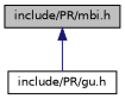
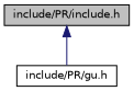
  digraph {
    node [color=black fontname=Helvetica fontsize=10 shape=record style=filled]
-   n1 [fillcolor=grey75 fontcolor=black height=0.2 label="include/PR/mbi.h" width=0.4]
+   n1 [fillcolor=grey75 fontcolor=black height=0.2 label="include/PR/include.h" width=0.4]
    n2 [fillcolor=white height=0.2 label="include/PR/gu.h" width=0.4]
    n1 -> n2 [color=midnightblue dir=back fontname=Helvetica fontsize=10 labelfontname=Helvetica labelfontsize=10 style=solid]
  }
